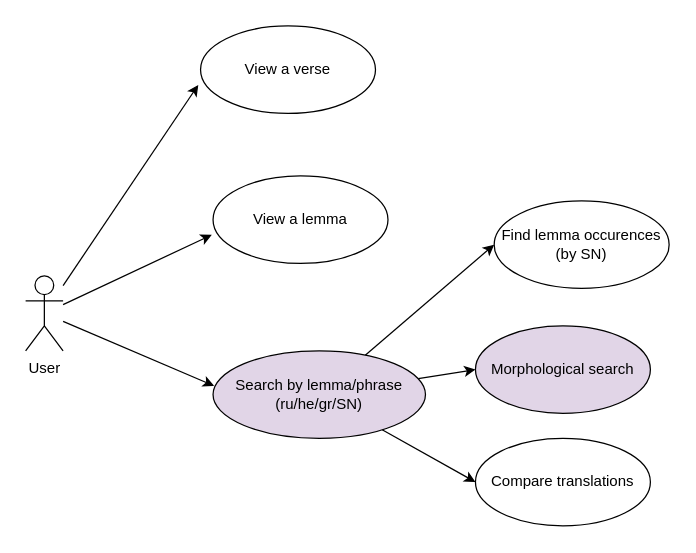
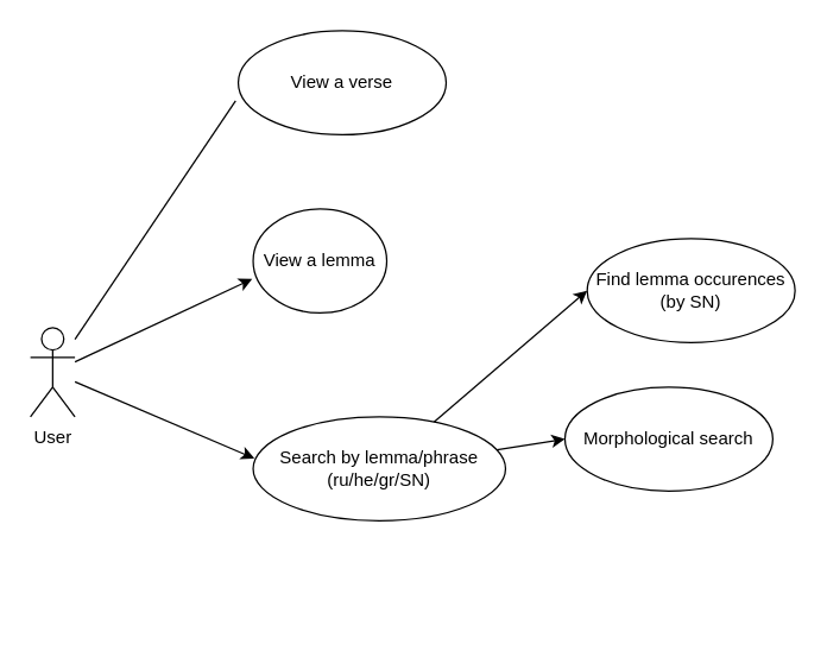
  <mxCell id="0" />
  <mxCell id="1" parent="0" />
- <mxCell id="2" style="edgeStyle=none;html=1;entryX=-0.013;entryY=0.674;entryDx=0;entryDy=0;entryPerimeter=0;" parent="1" source="5" target="6" edge="1"><mxGeometry relative="1" as="geometry" /></mxCell>
+ <mxCell id="2" style="edgeStyle=none;html=1;entryX=-0.013;entryY=0.674;entryDx=0;entryDy=0;entryPerimeter=0;endArrow=none;" parent="1" source="5" target="6" edge="1"><mxGeometry relative="1" as="geometry" /></mxCell>
  <mxCell id="3" style="edgeStyle=none;html=1;entryX=-0.007;entryY=0.674;entryDx=0;entryDy=0;entryPerimeter=0;" parent="1" source="5" target="7" edge="1"><mxGeometry relative="1" as="geometry" /></mxCell>
  <mxCell id="4" style="edgeStyle=none;html=1;entryX=0.005;entryY=0.4;entryDx=0;entryDy=0;entryPerimeter=0;" parent="1" source="5" target="11" edge="1"><mxGeometry relative="1" as="geometry" /></mxCell>
  <mxCell id="5" value="User&lt;br&gt;" style="shape=umlActor;verticalLabelPosition=bottom;verticalAlign=top;html=1;" parent="1" vertex="1"><mxGeometry x="20" y="220" width="30" height="60" as="geometry" /></mxCell>
  <mxCell id="6" value="View a verse" style="ellipse;whiteSpace=wrap;html=1;" parent="1" vertex="1"><mxGeometry x="160" y="20" width="140" height="70" as="geometry" /></mxCell>
- <mxCell id="7" value="View a lemma" style="ellipse;whiteSpace=wrap;html=1;" parent="1" vertex="1"><mxGeometry x="170" y="140" width="140" height="70" as="geometry" /></mxCell>
+ <mxCell id="7" value="View a lemma" style="ellipse;whiteSpace=wrap;html=1;" parent="1" vertex="1"><mxGeometry x="170" y="140" width="90" height="70" as="geometry" /></mxCell>
  <mxCell id="8" style="edgeStyle=none;html=1;entryX=0;entryY=0.5;entryDx=0;entryDy=0;" parent="1" source="11" target="12" edge="1"><mxGeometry relative="1" as="geometry" /></mxCell>
  <mxCell id="9" style="edgeStyle=none;html=1;entryX=0;entryY=0.5;entryDx=0;entryDy=0;" parent="1" source="11" target="13" edge="1"><mxGeometry relative="1" as="geometry" /></mxCell>
- <mxCell id="10" style="edgeStyle=none;html=1;entryX=0;entryY=0.5;entryDx=0;entryDy=0;" parent="1" source="11" target="14" edge="1"><mxGeometry relative="1" as="geometry" /></mxCell>
- <mxCell id="11" value="Search by lemma/phrase&lt;br&gt;(ru/he/gr/SN)" style="ellipse;whiteSpace=wrap;html=1;fillColor=#e1d5e7;" parent="1" vertex="1"><mxGeometry x="170" y="280" width="170" height="70" as="geometry" /></mxCell>
+ <mxCell id="11" value="Search by lemma/phrase&lt;br&gt;(ru/he/gr/SN)" style="ellipse;whiteSpace=wrap;html=1;" parent="1" vertex="1"><mxGeometry x="170" y="280" width="170" height="70" as="geometry" /></mxCell>
  <mxCell id="12" value="Find lemma occurences&lt;br&gt;(by SN)" style="ellipse;whiteSpace=wrap;html=1;" parent="1" vertex="1"><mxGeometry x="395" y="160" width="140" height="70" as="geometry" /></mxCell>
- <mxCell id="13" value="Morphological search" style="ellipse;whiteSpace=wrap;html=1;fillColor=#e1d5e7;" parent="1" vertex="1"><mxGeometry x="380" y="260" width="140" height="70" as="geometry" /></mxCell>
- <mxCell id="14" value="Compare translations" style="ellipse;whiteSpace=wrap;html=1;" parent="1" vertex="1"><mxGeometry x="380" y="350" width="140" height="70" as="geometry" /></mxCell>
+ <mxCell id="13" value="Morphological search" style="ellipse;whiteSpace=wrap;html=1;" parent="1" vertex="1"><mxGeometry x="380" y="260" width="140" height="70" as="geometry" /></mxCell>
